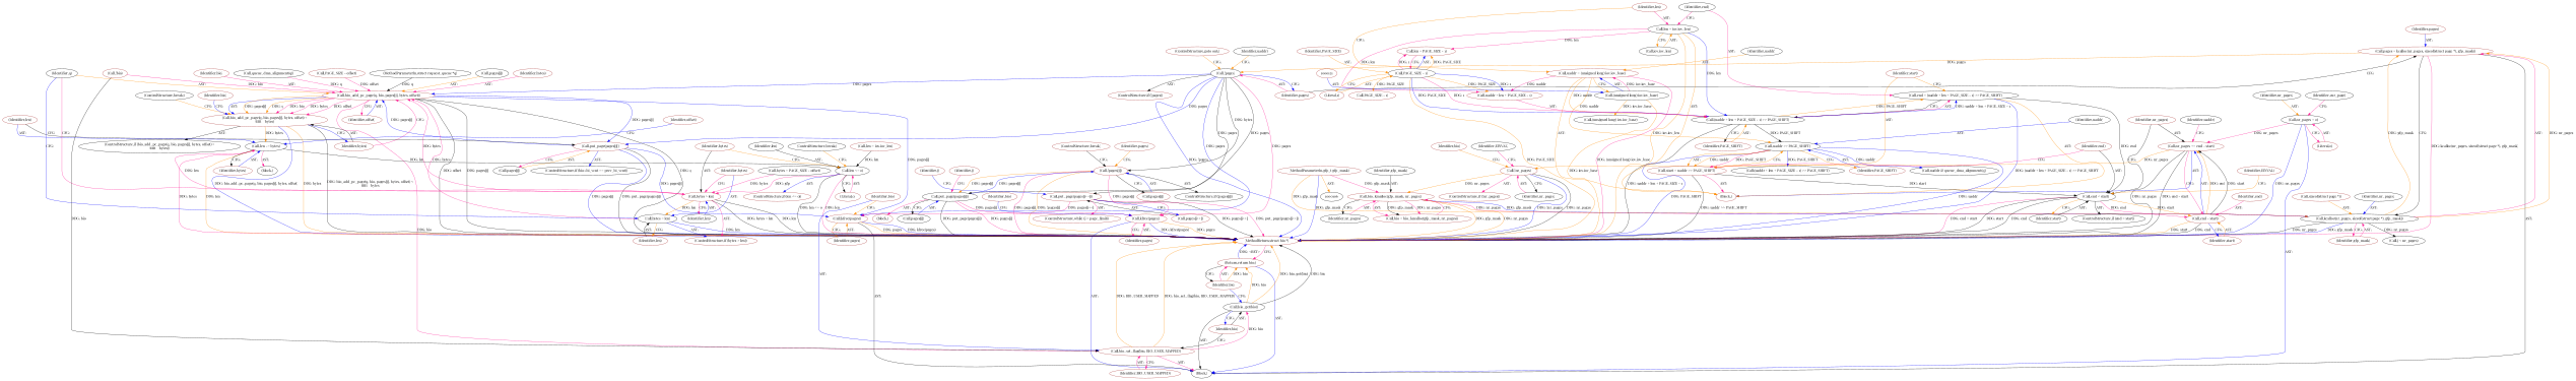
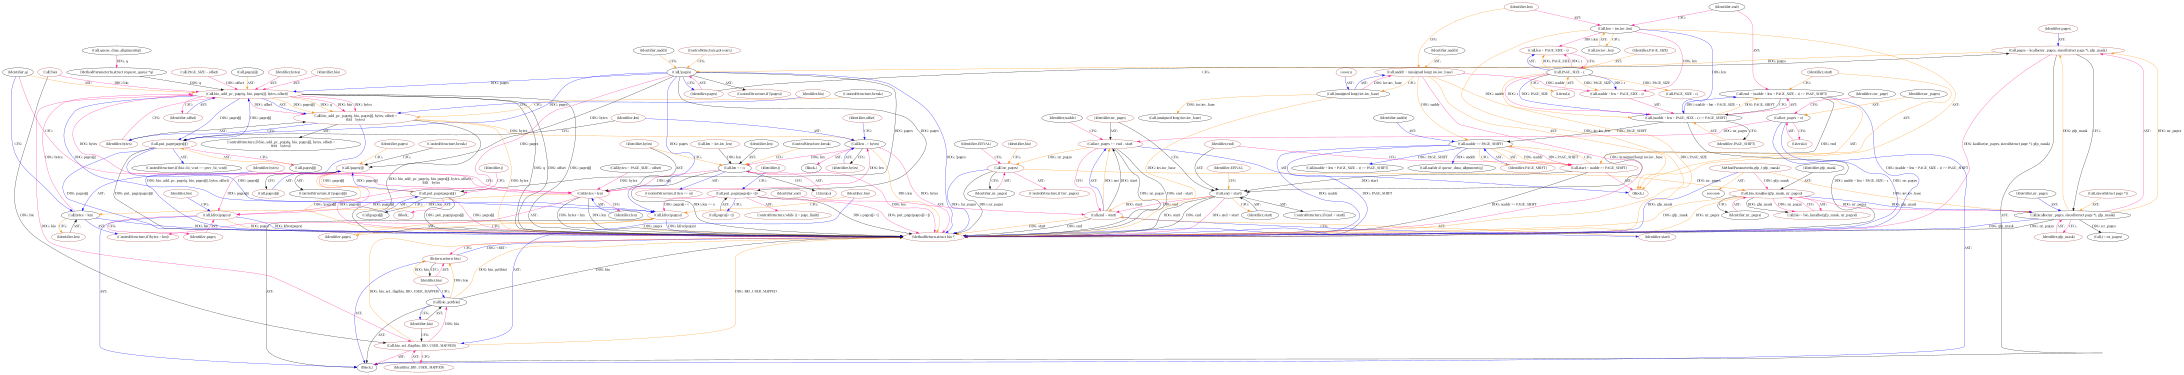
  digraph {
    fontname="Playfair Display"
    node [color=brown fontname="Playfair Display"]
    edge [color=deeppink fontname="Playfair Display"]
    n1 [label="(Call,pages = kcalloc(nr_pages, sizeof(struct page *), gfp_mask))"]
    n2 [color=black label="(Call,kcalloc(nr_pages, sizeof(struct page *), gfp_mask))"]
    n3 [color=black label="(Call,!pages)"]
    n4 [label="(MethodReturn,struct bio *)"]
    n5 [color=black label="(Block,)"]
    n6 [label="(Identifier,gfp_mask)"]
    n7 [color=black label="(Call,j < nr_pages)"]
    n8 [label="(Call,bio_add_pc_page(q, bio, pages[j], bytes, offset))"]
    n9 [label="(Call,put_page(pages[j]))"]
    n10 [label="(Call,kfree(pages))"]
    n11 [label="(Call,put_page(pages[j++]))"]
    n12 [label="(Call,!pages[j])"]
    n13 [color=black label="(Call,put_page(pages[j]))"]
    n14 [label="(Call,kfree(pages))"]
    n15 [label="(Identifier,pages)"]
    n16 [label="(ControlStructure,if (!pages))"]
    n17 [label="(Return,return bio;)"]
    n18 [label="(Call,bio_kmalloc(gfp_mask, nr_pages))"]
    n19 [color=black label="(Identifier,nr_pages)"]
    n20 [label="(Call,bio = bio_kmalloc(gfp_mask, nr_pages))"]
    n21 [label="(MethodParameterIn,gfp_t gfp_mask)"]
    1000106 [color=black]
    n23 [label="(Call,!nr_pages)"]
    n24 [color=black label="(Identifier,nr_pages)"]
    n25 [label="(ControlStructure,if (!nr_pages))"]
    n26 [label="(Call,nr_pages += end - start)"]
    n27 [label="(Call,end - start)"]
    n28 [label="(Block,)"]
    n29 [label="(Identifier,start)"]
    n30 [color=black label="(Call,end < start)"]
    n31 [color=black label="(Identifier,start)"]
    n32 [color=black label="(ControlStructure,if (end < start))"]
    n33 [color=black label="(Call,end = (uaddr + len + PAGE_SIZE - 1) >> PAGE_SHIFT)"]
    n34 [color=black label="(Call,(uaddr + len + PAGE_SIZE - 1) >> PAGE_SHIFT)"]
    n35 [color=black label="(Call,uaddr >> PAGE_SHIFT)"]
    n36 [label="(Identifier,PAGE_SHIFT)"]
    n37 [label="(Call,start = uaddr >> PAGE_SHIFT)"]
    n38 [color=black label="(Call,(uaddr + len + PAGE_SIZE - 1) >> PAGE_SHIFT)"]
    n39 [label="(Identifier,PAGE_SHIFT)"]
    n40 [color=black label="(Call,uaddr & queue_dma_alignment(q))"]
    n41 [label="(Call,uaddr = (unsigned long) iov.iov_base)"]
    n42 [color=black label="(Call,(unsigned long) iov.iov_base)"]
    n43 [label="(Call,uaddr + len + PAGE_SIZE - 1)"]
    n44 [color=black label="(Call,(unsigned long) iov.iov_base)"]
    n45 [color=black label="(Call,len = iov.iov_len)"]
    n46 [label="(Call,len + PAGE_SIZE - 1)"]
    n47 [color=black label="(Call,iov.iov_len)"]
    n48 [color=black label="(Call,PAGE_SIZE - 1)"]
    n49 [label="(Literal,1)"]
    n50 [label="(Call,PAGE_SIZE - 1)"]
    n51 [color=black label="(Call,nr_pages = 0)"]
    n52 [label="(Literal,0)"]
    n53 [label="(Call,bio_add_pc_page(q, bio, pages[j], bytes, offset) <\n\t\t\t\t\t    bytes)"]
    n54 [label="(Call,bio_set_flag(bio, BIO_USER_MAPPED))"]
    n55 [label="(Identifier,offset)"]
    n56 [color=black label="(Call,pages[j])"]
    n57 [color=black label="(ControlStructure,if (bio->bi_vcnt == prev_bi_vcnt))"]
    n58 [label="(Identifier,pages)"]
    n59 [label="(Call,pages[j++])"]
    n60 [label="(ControlStructure,while (j < page_limit))"]
    n61 [label="(Call,pages[j])"]
    n62 [color=black label="(ControlStructure,if (!pages[j]))"]
    n63 [label="(Block,)"]
    n64 [color=black label="(Call,pages[j])"]
    n65 [label="(Identifier,pages)"]
    n66 [color=black label="(Call,len -= bytes)"]
    n67 [label="(Identifier,bytes)"]
    n68 [color=black label="(ControlStructure,if (bio_add_pc_page(q, bio, pages[j], bytes, offset) <\n\t\t\t\t\t    bytes))"]
    n69 [color=black label="(Call,bio_get(bio))"]
    n70 [label="(Identifier,BIO_USER_MAPPED)"]
    n71 [color=black label="(Call,len <= 0)"]
    n72 [label="(Identifier,bytes)"]
    n73 [color=black label="(Block,)"]
    n74 [label="(Call,bytes > len)"]
    n75 [label="(Literal,0)"]
    n76 [label="(ControlStructure,if (len <= 0))"]
    n77 [color=black label="(Call,bytes = len)"]
    n78 [color=black label="(Identifier,len)"]
    n79 [label="(ControlStructure,if (bytes > len))"]
    n80 [label="(Identifier,len)"]
    n81 [label="(Identifier,bio)"]
    n82 [label="(Identifier,bio)"]
    n83 [color=black label="(Identifier,len)"]
    n84 [label="(Identifier,len)"]
    n85 [color=black label="(Call,bytes = PAGE_SIZE - offset)"]
    n86 [label="(Identifier,end)"]
    n87 [color=black label="(Identifier,nr_pages)"]
    n88 [label="(Identifier,bio)"]
    n89 [label="(Identifier,bytes)"]
    n90 [color=black label="(ControlStructure,break;)"]
    n91 [label="(Identifier,bio)"]
    n92 [color=black label="(Identifier,end)"]
    n93 [label="(Identifier,bio)"]
    n94 [label="(Identifier,pages)"]
    n95 [label="(Identifier,bio)"]
    n96 [color=black label="(Identifier,cur_page)"]
    n97 [label="(Identifier,end)"]
    n98 [label="(Identifier,nr_pages)"]
    n99 [color=black label="(Call,queue_dma_alignment(q))"]
    n100 [label="(Identifier,start)"]
    n101 [color=black label="(Identifier,uaddr)"]
    n102 [label="(Call,PAGE_SIZE - offset)"]
    n103 [color=black label="(MethodParameterIn,struct request_queue *q)"]
    n104 [label="(Identifier,len)"]
    n105 [color=black label="(Call,pages[j])"]
    n106 [color=black label="(Identifier,uaddr)"]
    n107 [label="(Identifier,PAGE_SIZE)"]
    n108 [label="(Call,sizeof(struct page *))"]
    n109 [label="(ControlStructure,break;)"]
    n110 [label="(Identifier,pages)"]
    n111 [color=black label="(Identifier,q)"]
    n112 [label="(Identifier,EINVAL)"]
    n113 [label="(Identifier,j)"]
    n114 [color=black label="(ControlStructure,break;)"]
    n115 [color=black label="(Identifier,gfp_mask)"]
    n116 [label="(Call,!bio)"]
    n117 [label="(Identifier,bytes)"]
    n118 [label="(Call,len = iov.iov_len)"]
    n119 [label="(ControlStructure,goto out;)"]
    n120 [color=black label="(Identifier,uaddr)"]
    n121 [color=black label="(Identifier,nr_pages)"]
    n122 [color=black label="(Identifier,EINVAL)"]
    n123 [label="(Identifier,bytes)"]
    n124 [label="(Identifier,offset)"]
    n125 [label="(Identifier,j)"]
    n126 [color=black label="(Identifier,uaddr)"]
    n127 [label="(Identifier,bio)"]
    1000131
    n1 -> n2 [color=black label="CFG: "]
    n1 -> n3 [color=darkorange label="DDG: pages"]
    n1 -> n4 [label="DDG: kcalloc(nr_pages, sizeof(struct page *), gfp_mask)"]
    n1 -> n5 [color=black label="AST: "]
    n2 -> n1 [label="AST: "]
    n2 -> n1 [color=darkorange label="DDG: nr_pages"]
    n2 -> n1 [color=darkorange label="DDG: gfp_mask"]
    n2 -> n4 [color=blue label="DDG: gfp_mask"]
    n2 -> n4 [color=black label="DDG: nr_pages"]
    n2 -> n6 [label="CFG: "]
    n2 -> n7 [color=black label="DDG: nr_pages"]
    n3 -> n4 [color=blue label="DDG: !pages"]
    n3 -> n8 [color=blue label="DDG: pages"]
    n3 -> n9 [color=blue label="DDG: pages"]
    n3 -> n10 [color=blue label="DDG: pages"]
    n3 -> n11 [color=black label="DDG: pages"]
    n3 -> n12 [color=black label="DDG: bytes"]
    n3 -> n13 [color=black label="DDG: pages"]
    n3 -> n14 [label="DDG: pages"]
    n3 -> n15 [color=blue label="CFG: "]
    n3 -> n16 [color=black label="AST: "]
    n4 -> n17 [label="CFG: "]
    n6 -> n2 [label="AST: "]
    n8 -> n4 [color=black label="DDG: offset"]
    n8 -> n4 [color=black label="DDG: pages[j]"]
    n8 -> n4 [color=black label="DDG: q"]
    n8 -> n9 [color=blue label="DDG: pages[j]"]
    n8 -> n10 [color=blue label="DDG: pages[j]"]
    n8 -> n53 [color=blue label="AST: "]
    n8 -> n53 [color=darkorange label="DDG: pages[j]"]
    n8 -> n53 [color=darkorange label="DDG: q"]
    n8 -> n53 [label="DDG: bio"]
    n8 -> n53 [label="DDG: bytes"]
    n8 -> n53 [label="DDG: offset"]
    n8 -> n54 [label="DDG: bio"]
    n8 -> n55 [label="CFG: "]
    n9 -> n4 [color=blue label="DDG: pages[j]"]
    n9 -> n4 [color=black label="DDG: put_page(pages[j])"]
    n9 -> n8 [color=blue label="DDG: pages[j]"]
    n9 -> n10 [color=blue label="DDG: pages[j]"]
    n9 -> n56 [label="CFG: "]
    n9 -> n57 [color=blue label="AST: "]
    n10 -> n4 [color=darkorange label="DDG: pages"]
    n10 -> n4 [color=blue label="DDG: kfree(pages)"]
    n10 -> n5 [color=black label="AST: "]
    n10 -> n58 [color=darkorange label="CFG: "]
    n11 -> n4 [color=black label="DDG: pages[j++]"]
    n11 -> n4 [label="DDG: put_page(pages[j++])"]
    n11 -> n10 [label="DDG: pages[j++]"]
    n11 -> n59 [color=blue label="CFG: "]
    n11 -> n60 [label="AST: "]
    n12 -> n4 [label="DDG: pages[j]"]
    n12 -> n4 [color=darkorange label="DDG: !pages[j]"]
    n12 -> n13 [color=darkorange label="DDG: pages[j]"]
    n12 -> n14 [label="DDG: pages[j]"]
    n12 -> n61 [color=black label="CFG: "]
    n12 -> n62 [color=black label="AST: "]
    n13 -> n4 [color=black label="DDG: put_page(pages[j])"]
    n13 -> n4 [label="DDG: pages[j]"]
    n13 -> n12 [color=blue label="DDG: pages[j]"]
    n13 -> n14 [label="DDG: pages[j]"]
    n13 -> n63 [label="AST: "]
    n13 -> n64 [color=black label="CFG: "]
    n14 -> n4 [color=darkorange label="DDG: pages"]
    n14 -> n4 [color=blue label="DDG: kfree(pages)"]
    n14 -> n5 [color=blue label="AST: "]
    n14 -> n65 [label="CFG: "]
    n15 -> n1 [color=black label="CFG: "]
    n15 -> n3 [label="AST: "]
    n17 -> n4 [color=blue label="DDG: <RET>"]
    n17 -> n5 [color=blue label="AST: "]
    n17 -> n82 [color=black label="CFG: "]
    n18 -> n2 [label="DDG: nr_pages"]
    n18 -> n2 [color=blue label="DDG: gfp_mask"]
    n18 -> n4 [color=darkorange label="DDG: gfp_mask"]
    n18 -> n4 [color=darkorange label="DDG: nr_pages"]
    n18 -> n19 [color=black label="CFG: "]
    n18 -> n20 [label="AST: "]
    n18 -> n20 [color=black label="DDG: gfp_mask"]
    n18 -> n20 [label="DDG: nr_pages"]
    n19 -> n18 [label="AST: "]
    n20 -> n18 [label="CFG: "]
-   n21 -> n2 [color=darkorange label="DDG: gfp_mask"]
+   n21 -> n2 [color=darkorange label="DDG: iov.iov_base"]
    n21 -> n4 [color=blue label="DDG: gfp_mask"]
    n21 -> n18 [label="DDG: gfp_mask"]
    n21 -> 1000106 [color=darkorange label="AST: "]
    n23 -> n4 [color=blue label="DDG: !nr_pages"]
    n23 -> n4 [color=black label="DDG: nr_pages"]
    n23 -> n18 [color=darkorange label="DDG: nr_pages"]
    n23 -> n24 [color=black label="CFG: "]
    n23 -> n25 [label="AST: "]
    n24 -> n23 [label="AST: "]
    n26 -> n4 [color=black label="DDG: nr_pages"]
    n26 -> n4 [color=black label="DDG: end - start"]
    n26 -> n23 [color=darkorange label="DDG: nr_pages"]
    n26 -> n27 [label="CFG: "]
    n26 -> n28 [color=blue label="AST: "]
    n27 -> n4 [color=darkorange label="DDG: start"]
    n27 -> n4 [color=black label="DDG: end"]
    n27 -> n26 [color=blue label="AST: "]
    n27 -> n26 [color=darkorange label="DDG: end"]
    n27 -> n26 [color=black label="DDG: start"]
    n27 -> n29 [color=blue label="CFG: "]
    n29 -> n27 [color=darkorange label="AST: "]
    n30 -> n4 [label="DDG: end < start"]
    n30 -> n4 [color=black label="DDG: start"]
    n30 -> n4 [color=black label="DDG: end"]
    n30 -> n27 [label="DDG: end"]
    n30 -> n27 [color=darkorange label="DDG: start"]
    n30 -> n31 [color=darkorange label="CFG: "]
    n30 -> n32 [color=black label="AST: "]
    n31 -> n30 [color=black label="AST: "]
    n33 -> n4 [color=blue label="DDG: (uaddr + len + PAGE_SIZE - 1) >> PAGE_SHIFT"]
    n33 -> n28 [color=darkorange label="AST: "]
    n33 -> n30 [color=black label="DDG: end"]
    n33 -> n34 [color=black label="CFG: "]
    n34 -> n4 [color=black label="DDG: uaddr + len + PAGE_SIZE - 1"]
    n34 -> n33 [label="AST: "]
    n34 -> n33 [color=blue label="DDG: uaddr + len + PAGE_SIZE - 1"]
    n34 -> n33 [color=darkorange label="DDG: PAGE_SHIFT"]
    n34 -> n35 [color=black label="DDG: PAGE_SHIFT"]
    n34 -> n36 [color=black label="CFG: "]
    n35 -> n4 [color=blue label="DDG: uaddr"]
    n35 -> n4 [color=blue label="DDG: PAGE_SHIFT"]
    n35 -> n37 [color=darkorange label="AST: "]
    n35 -> n37 [color=darkorange label="DDG: uaddr"]
    n35 -> n37 [label="DDG: PAGE_SHIFT"]
    n35 -> n38 [color=blue label="DDG: PAGE_SHIFT"]
    n35 -> n39 [color=darkorange label="CFG: "]
    n35 -> n40 [color=blue label="DDG: uaddr"]
    n36 -> n34 [color=darkorange label="AST: "]
    n37 -> n4 [color=black label="DDG: uaddr >> PAGE_SHIFT"]
    n37 -> n28 [label="AST: "]
    n37 -> n30 [color=black label="DDG: start"]
    n37 -> n35 [color=darkorange label="CFG: "]
    n39 -> n35 [color=blue label="AST: "]
    n41 -> n4 [label="DDG: (unsigned long) iov.iov_base"]
    n41 -> n28 [color=darkorange label="AST: "]
    n41 -> n34 [color=darkorange label="DDG: uaddr"]
    n41 -> n35 [color=darkorange label="DDG: uaddr"]
    n41 -> n42 [color=darkorange label="CFG: "]
    n41 -> n43 [label="DDG: uaddr"]
    n42 -> n4 [color=darkorange label="DDG: iov.iov_base"]
    n42 -> n41 [color=blue label="AST: "]
    n42 -> n41 [label="DDG: iov.iov_base"]
    n42 -> n44 [color=darkorange label="DDG: iov.iov_base"]
    n43 -> n34 [label="AST: "]
    n45 -> n4 [color=darkorange label="DDG: iov.iov_len"]
    n45 -> n28 [color=darkorange label="AST: "]
    n45 -> n34 [color=blue label="DDG: len"]
    n45 -> n43 [label="DDG: len"]
    n45 -> n46 [label="DDG: len"]
    n45 -> n47 [color=darkorange label="CFG: "]
    n46 -> n48 [label="CFG: "]
    n47 -> n45 [color=darkorange label="AST: "]
    n48 -> n4 [color=darkorange label="DDG: PAGE_SIZE"]
    n48 -> n34 [color=blue label="DDG: PAGE_SIZE"]
    n48 -> n34 [label="DDG: 1"]
    n48 -> n43 [color=darkorange label="DDG: PAGE_SIZE"]
    n48 -> n43 [color=blue label="DDG: 1"]
    n48 -> n46 [color=blue label="AST: "]
    n48 -> n46 [color=darkorange label="DDG: PAGE_SIZE"]
    n48 -> n46 [label="DDG: 1"]
    n48 -> n49 [color=darkorange label="CFG: "]
    n48 -> n50 [color=darkorange label="DDG: PAGE_SIZE"]
    n49 -> n48 [color=darkorange label="AST: "]
    n51 -> n4 [color=blue label="DDG: nr_pages"]
    n51 -> n5 [color=blue label="AST: "]
    n51 -> n26 [label="DDG: nr_pages"]
    n51 -> n52 [label="CFG: "]
    n52 -> n51 [label="AST: "]
    n53 -> n4 [color=blue label="DDG: bio_add_pc_page(q, bio, pages[j], bytes, offset)"]
    n53 -> n4 [color=darkorange label="DDG: bytes"]
    n53 -> n4 [color=black label="DDG: bio_add_pc_page(q, bio, pages[j], bytes, offset) <\n\t\t\t\t\t    bytes"]
    n53 -> n66 [color=darkorange label="DDG: bytes"]
    n53 -> n67 [color=blue label="CFG: "]
    n53 -> n68 [color=black label="AST: "]
    n54 -> n4 [color=darkorange label="DDG: BIO_USER_MAPPED"]
    n54 -> n4 [color=darkorange label="DDG: bio_set_flag(bio, BIO_USER_MAPPED)"]
    n54 -> n5 [label="AST: "]
    n54 -> n69 [label="DDG: bio"]
    n54 -> n70 [label="CFG: "]
    n55 -> n8 [color=blue label="AST: "]
    n56 -> n9 [color=darkorange label="AST: "]
    n58 -> n10 [color=darkorange label="AST: "]
    n59 -> n11 [color=black label="AST: "]
    n61 -> n12 [color=blue label="AST: "]
    n64 -> n13 [color=blue label="AST: "]
    n65 -> n14 [label="AST: "]
    n66 -> n4 [label="DDG: bytes"]
    n66 -> n4 [color=darkorange label="DDG: len"]
-   n66 -> n71 [color=black label="DDG: len"]
+   n66 -> n71 [label="DDG: len"]
    n66 -> n72 [color=black label="CFG: "]
    n66 -> n73 [label="AST: "]
    n67 -> n8 [label="CFG: "]
    n67 -> n53 [color=black label="AST: "]
    n69 -> n4 [color=darkorange label="DDG: bio_get(bio)"]
    n69 -> n4 [color=black label="DDG: bio"]
    n69 -> n5 [color=black label="AST: "]
    n69 -> n17 [color=darkorange label="DDG: bio"]
    n69 -> n81 [color=blue label="CFG: "]
    n70 -> n54 [label="AST: "]
    n71 -> n4 [color=black label="DDG: len <= 0"]
    n71 -> n4 [label="DDG: len"]
    n71 -> n74 [label="DDG: gfp"]
    n71 -> n75 [color=black label="CFG: "]
    n71 -> n76 [color=blue label="AST: "]
    n72 -> n66 [color=blue label="AST: "]
    n74 -> n4 [color=black label="DDG: bytes > len"]
    n74 -> n4 [color=black label="DDG: len"]
    n74 -> n8 [label="DDG: bytes"]
    n74 -> n66 [label="DDG: len"]
    n74 -> n77 [color=darkorange label="DDG: len"]
    n74 -> n78 [label="CFG: "]
    n74 -> n79 [label="AST: "]
    n75 -> n71 [label="AST: "]
    n77 -> n4 [color=blue label="DDG: len"]
    n77 -> n8 [label="DDG: bytes"]
    n77 -> n79 [color=blue label="AST: "]
    n77 -> n80 [color=darkorange label="CFG: "]
    n78 -> n74 [color=blue label="AST: "]
    n80 -> n77 [color=black label="AST: "]
    n81 -> n54 [color=black label="CFG: "]
    n81 -> n69 [color=black label="AST: "]
    n82 -> n17 [label="AST: "]
    n82 -> n17 [color=darkorange label="DDG: bio"]
    n82 -> n69 [color=blue label="CFG: "]
    n83 -> n71 [color=black label="AST: "]
    n84 -> n41 [color=darkorange label="CFG: "]
    n84 -> n45 [label="AST: "]
    n85 -> n74 [label="DDG: bytes"]
    n86 -> n27 [label="AST: "]
    n87 -> n51 [color=darkorange label="AST: "]
    n88 -> n8 [label="AST: "]
    n89 -> n71 [color=darkorange label="CFG: "]
    n89 -> n74 [color=black label="AST: "]
    n90 -> n53 [color=darkorange label="CFG: "]
    n91 -> n10 [color=darkorange label="CFG: "]
    n91 -> n54 [color=blue label="AST: "]
    n92 -> n33 [label="AST: "]
    n92 -> n45 [label="CFG: "]
    n93 -> n14 [color=blue label="CFG: "]
    n94 -> n1 [color=blue label="AST: "]
    n95 -> n23 [color=darkorange label="CFG: "]
    n96 -> n51 [label="CFG: "]
    n97 -> n30 [color=black label="AST: "]
    n97 -> n37 [label="CFG: "]
    n98 -> n26 [color=black label="AST: "]
    n98 -> n30 [color=black label="CFG: "]
-   n99 -> n8 [label="DDG: q"]
+   n99 -> n103 [label="DDG: q"]
    n100 -> n33 [color=darkorange label="CFG: "]
    n100 -> n37 [color=darkorange label="AST: "]
    n101 -> n35 [color=blue label="AST: "]
    n102 -> n8 [label="DDG: offset"]
    n103 -> n8 [color=black label="DDG: q"]
    n104 -> n9 [color=black label="CFG: "]
    n104 -> n66 [color=blue label="AST: "]
    n105 -> n8 [color=darkorange label="AST: "]
    n106 -> n26 [label="CFG: "]
    n107 -> n48 [color=darkorange label="AST: "]
    n108 -> n2 [color=darkorange label="AST: "]
    n109 -> n12 [color=black label="CFG: "]
    n110 -> n12 [color=darkorange label="CFG: "]
    n111 -> n8 [color=darkorange label="AST: "]
    n111 -> n74 [label="CFG: "]
    n111 -> n77 [color=blue label="CFG: "]
    n112 -> n30 [color=darkorange label="CFG: "]
    n113 -> n13 [label="CFG: "]
    n114 -> n71 [color=darkorange label="CFG: "]
    n115 -> n18 [color=black label="AST: "]
    n116 -> n8 [label="DDG: bio"]
    n116 -> n54 [color=black label="DDG: bio"]
    n117 -> n8 [label="AST: "]
    n118 -> n71 [color=black label="DDG: len"]
    n119 -> n3 [color=darkorange label="CFG: "]
    n120 -> n41 [color=darkorange label="AST: "]
    n121 -> n2 [color=blue label="AST: "]
    n122 -> n23 [label="CFG: "]
    n123 -> n74 [label="CFG: "]
    n123 -> n77 [color=blue label="AST: "]
    n124 -> n66 [color=blue label="CFG: "]
    n125 -> n11 [color=blue label="CFG: "]
    n126 -> n3 [color=darkorange label="CFG: "]
    n127 -> n53 [color=blue label="CFG: "]
    1000131 -> n42 [color=blue label="AST: "]
  }
